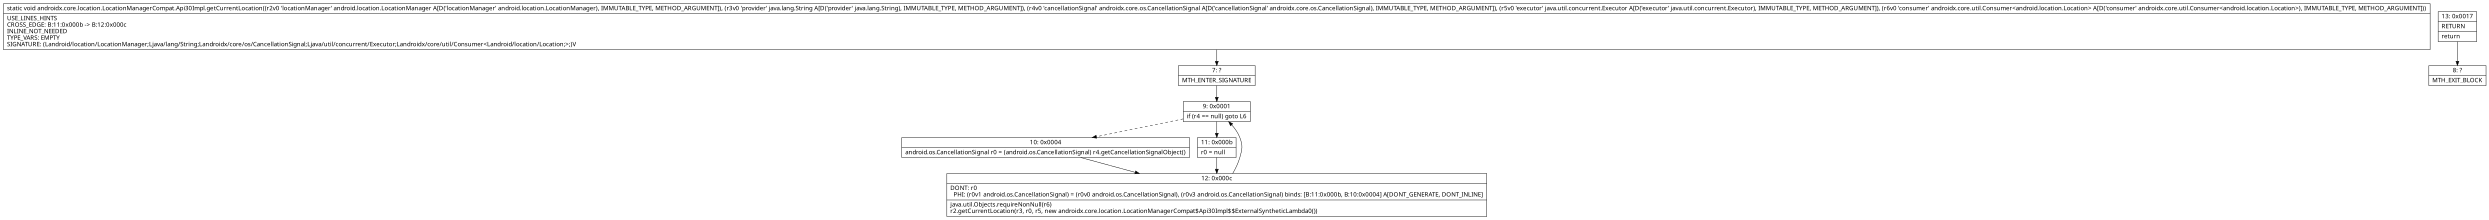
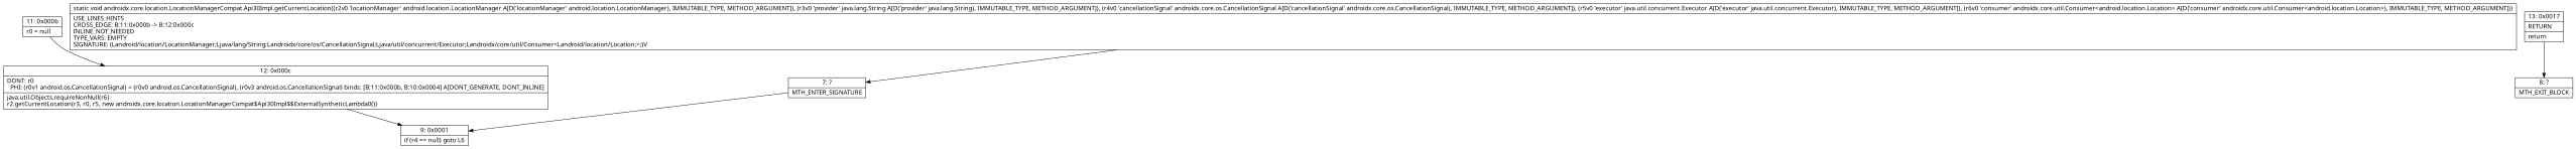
  digraph {
    fontname="Noto Sans"
    node [fontname="Noto Sans" shape=record]
    edge [fontname="Noto Sans"]
    n1 [label="{7\:\ ?|MTH_ENTER_SIGNATURE\l}"]
    n2 [label="{9\:\ 0x0001|if (r4 == null) goto L6\l}"]
-   n3 [label="{10\:\ 0x0004|android.os.CancellationSignal r0 = (android.os.CancellationSignal) r4.getCancellationSignalObject()\l}"]
    n4 [label="{11\:\ 0x000b|r0 = null\l}"]
    n5 [label="{12\:\ 0x000c|DONT: r0 \l  PHI: (r0v1 android.os.CancellationSignal) = (r0v0 android.os.CancellationSignal), (r0v3 android.os.CancellationSignal) binds: [B:11:0x000b, B:10:0x0004] A[DONT_GENERATE, DONT_INLINE]\l|java.util.Objects.requireNonNull(r6)\lr2.getCurrentLocation(r3, r0, r5, new androidx.core.location.LocationManagerCompat$Api30Impl$$ExternalSyntheticLambda0())\l}"]
    n6 [label="{13\:\ 0x0017|RETURN\l|return\l}"]
    n7 [label="{8\:\ ?|MTH_EXIT_BLOCK\l}"]
    n8 [label="{static void androidx.core.location.LocationManagerCompat.Api30Impl.getCurrentLocation((r2v0 'locationManager' android.location.LocationManager A[D('locationManager' android.location.LocationManager), IMMUTABLE_TYPE, METHOD_ARGUMENT]), (r3v0 'provider' java.lang.String A[D('provider' java.lang.String), IMMUTABLE_TYPE, METHOD_ARGUMENT]), (r4v0 'cancellationSignal' androidx.core.os.CancellationSignal A[D('cancellationSignal' androidx.core.os.CancellationSignal), IMMUTABLE_TYPE, METHOD_ARGUMENT]), (r5v0 'executor' java.util.concurrent.Executor A[D('executor' java.util.concurrent.Executor), IMMUTABLE_TYPE, METHOD_ARGUMENT]), (r6v0 'consumer' androidx.core.util.Consumer\<android.location.Location\> A[D('consumer' androidx.core.util.Consumer\<android.location.Location\>), IMMUTABLE_TYPE, METHOD_ARGUMENT]))  | USE_LINES_HINTS\lCROSS_EDGE: B:11:0x000b \-\> B:12:0x000c\lINLINE_NOT_NEEDED\lTYPE_VARS: EMPTY\lSIGNATURE: (Landroid\/location\/LocationManager;Ljava\/lang\/String;Landroidx\/core\/os\/CancellationSignal;Ljava\/util\/concurrent\/Executor;Landroidx\/core\/util\/Consumer\<Landroid\/location\/Location;\>;)V\l}"]
    n1 -> n2
-   n2 -> n3 [style=dashed]
-   n2 -> n4
-   n3 -> n5
    n4 -> n5
    n5 -> n2
    n6 -> n7
    n8 -> n1
  }
